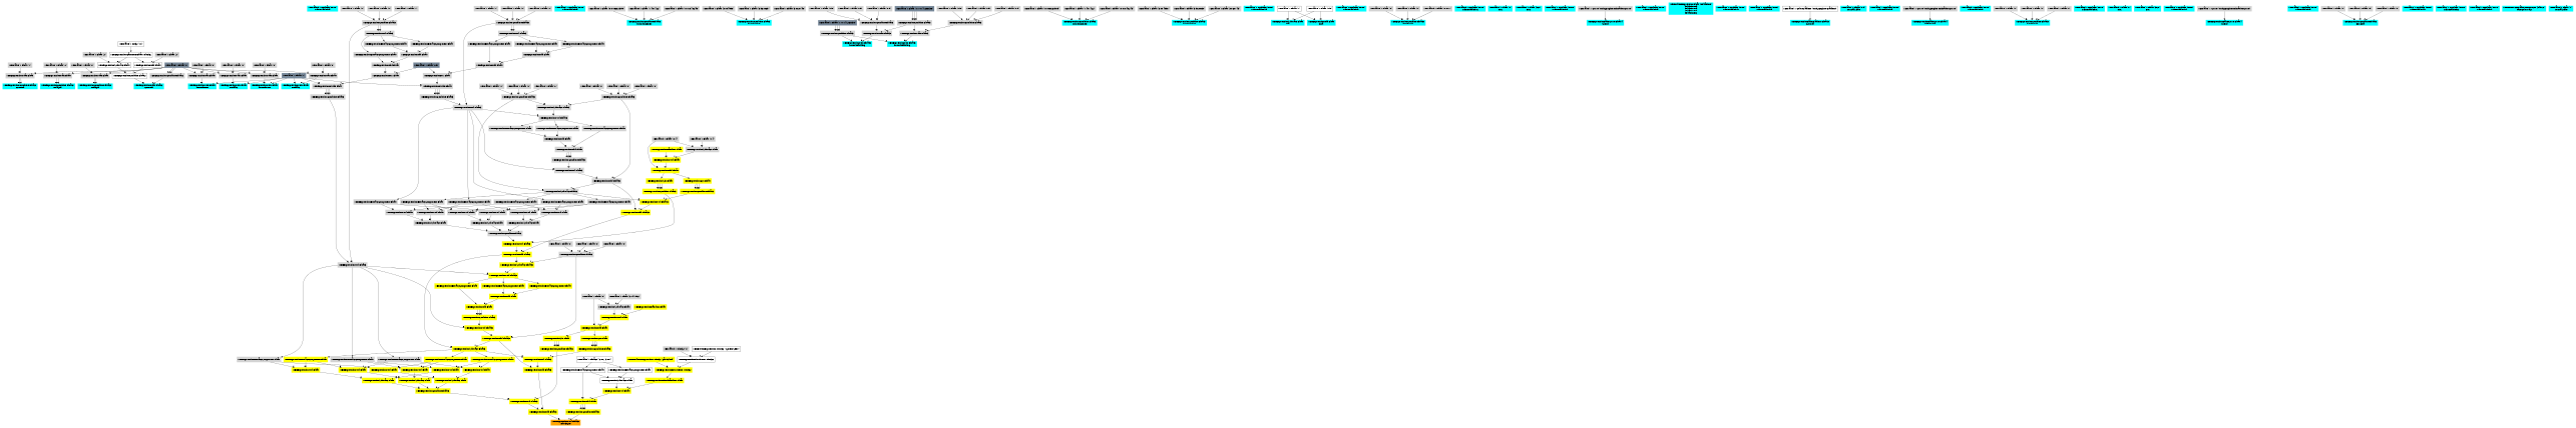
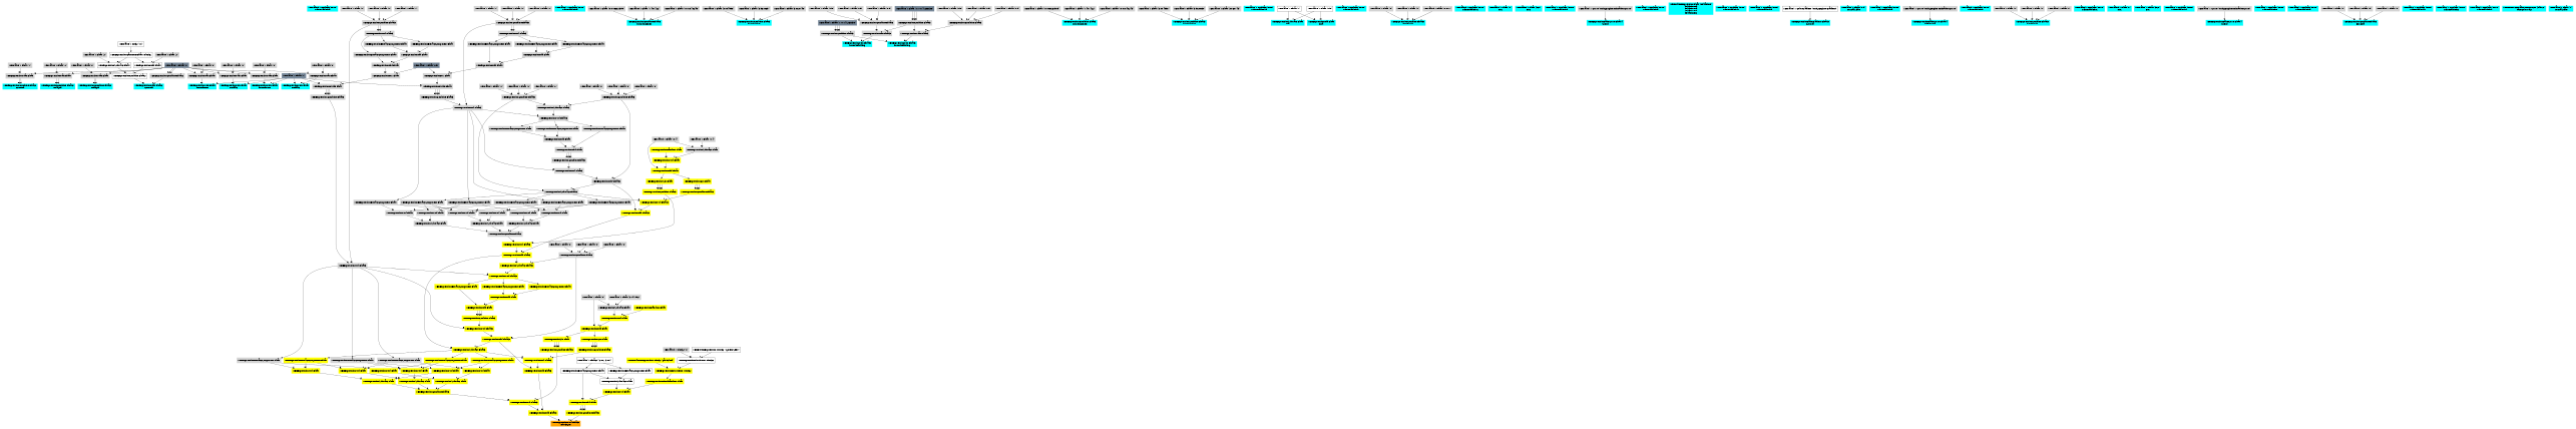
  digraph {
    node [color=lightgray shape=box style=filled]
    edge [headlabel=0]
    n1 [color=cyan label="VFXValue`1 Boolean (True)\n_vfx_enabled_a"]
    n2 [color=cyan label="VFXExpressionCombine Float2\nCount_a"]
    n3 [label="VFXExpressionMax Float"]
    n4 [label="VFXValue`1 Float (1)"]
    n5 [color=lightslategray label="VFXValue`1 Float (0)"]
    n6 [label="VFXExpressionMax Float"]
    n7 [label="VFXExpressionCombine Float2"]
    n8 [label="VFXExpressionMax Float"]
    n9 [label="VFXExpressionMax Float"]
    n10 [label="VFXExpressionMax Float"]
    n11 [label="VFXExpressionMax Float"]
    n12 [label="VFXExpressionMax Float"]
    n13 [color=cyan label="VFXExpressionCombine Float2\nDelay_a"]
    n14 [color=cyan label="VFXExpressionMax Float2\nCount_a"]
    n15 [color=cyan label="VFXExpressionCombine Float2\nDelay_a"]
    n16 [color=cyan label="VFXExpressionMin Float\nsmoothness"]
    n17 [color=cyan label="VFXExpressionMin Float\nmetallic"]
    n18 [color=cyan label="VFXExpressionMin Float\nsmoothness"]
    n19 [color=cyan label="VFXExpressionMin Float\nmetallic"]
    n20 [label="VFXValue`1 Float (0)"]
    n21 [color=cyan label="VFXValue`1 Boolean (True)\n_vfx_enabled_a"]
    n22 [label="VFXExpressionCombine Float2" color="" style=""]
    n23 [label="VFXExpressionSubtract Float" color="" style=""]
    n24 [label="VFXExpressionCastIntToFloat Velocity" color="" style=""]
    n25 [label="VFXExpressionAdd Float" color="" style=""]
    n26 [label="VFXValue`1 Int32 (10)" color="" style=""]
    n27 [label="VFXValue`1 Float (2)"]
    n28 [label="VFXValue`1 Float (2)"]
    n29 [label="VFXValue`1 Float (0)"]
    n30 [color=cyan label="VFXExpressionCombine Float3\nbounds_center"]
    n31 [label="VFXValue`1 Float (-0.008661509)"]
    n32 [label="VFXValue`1 Float (1.401422)"]
    n33 [label="VFXValue`1 Float (-0.01848245)"]
    n34 [color=cyan label="VFXExpressionCombine Float3\nbounds_size"]
    n35 [label="VFXValue`1 Float (3.004998)"]
    n36 [label="VFXValue`1 Float (3.960069)"]
    n37 [label="VFXValue`1 Float (3.060745)"]
    n38 [color=cyan label="VFXExpressionMin Float3\nboundsPadding"]
    n39 [label="VFXExpressionMax Float3"]
    n40 [label="VFXExpressionCombine Float3"]
    n41 [label="VFXValue`1 Float (0.5)"]
    n42 [label="VFXValue`1 Float (0.5)"]
    n43 [label="VFXValue`1 Float (0.5)"]
    n44 [label="VFXExpressionCombine Float3"]
    n45 [label="VFXExpressionMax Float3"]
    n46 [color=cyan label="VFXExpressionMin Float3\nboundsPadding"]
    n47 [color=lightslategray label="VFXValue`1 Float (-1.701412E+38)"]
    n48 [label="VFXExpressionCombine Float3"]
    n49 [color=lightslategray label="VFXValue`1 Float (1.701412E+38)"]
    n50 [color=cyan label="VFXExpressionCombine Float3\nbounds_center"]
    n51 [label="VFXValue`1 Float (-0.008661509)"]
    n52 [label="VFXValue`1 Float (1.401422)"]
    n53 [label="VFXValue`1 Float (-0.01848245)"]
    n54 [color=cyan label="VFXExpressionCombine Float3\nbounds_size"]
    n55 [label="VFXValue`1 Float (3.004998)"]
    n56 [label="VFXValue`1 Float (3.960069)"]
    n57 [label="VFXValue`1 Float (3.060745)"]
    n58 [label="VFXExpressionCombine Float3"]
    n59 [label="VFXValue`1 Float (0.5)"]
    n60 [label="VFXValue`1 Float (0.5)"]
    n61 [label="VFXValue`1 Float (0.5)"]
    n62 [color=cyan label="VFXValue`1 Boolean (True)\n_vfx_enabled_a"]
    n63 [color=cyan label="VFXExpressionSubtract Float\nA_a"]
    n64 [label="VFXValue`1 Float (1)" color="" style=""]
    n65 [color=cyan label="VFXExpressionAdd Float\nB_a"]
    n66 [label="VFXValue`1 Float (0.5)" color="" style=""]
    n67 [color=cyan label="VFXValue`1 Boolean (True)\n_vfx_enabled_b"]
    n68 [color=cyan label="VFXExpressionCombine Float3\nPosition_b"]
    n69 [label="VFXValue`1 Float (0)"]
    n70 [label="VFXValue`1 Float (0)"]
    n71 [label="VFXValue`1 Float (-0.001)"]
    n72 [color=cyan label="VFXValue`1 Boolean (True)\n_vfx_enabled_c"]
    n73 [color=cyan label="VFXValue`1 Float (0)\nA_c"]
    n74 [color=cyan label="VFXValue`1 Float (360)\nB_c"]
    n75 [color=cyan label="VFXValue`1 Boolean (True)\n_vfx_enabled_d"]
    n76 [color=cyan label="VFXExpressionBakeCurve Float4\nSize_d"]
    n77 [label="VFXValue`1 Curve (UnityEngine.AnimationCurve)"]
    n78 [color=cyan label="VFXValue`1 Boolean (True)\n_vfx_enabled_a"]
    n79 [color=cyan label="VFXBuiltInExpression Float (DeltaTime)\ndeltaTime_a\ndeltaTime_a\ndeltaTime_b\ndeltaTime_c"]
    n80 [color=cyan label="VFXValue`1 Boolean (True)\n_vfx_enabled_b"]
    n81 [color=cyan label="VFXValue`1 Boolean (True)\n_vfx_enabled_a"]
    n82 [color=cyan label="VFXExpressionBakeGradient Float3\nColor_a"]
    n83 [label="VFXValue`1 ColorGradient (UnityEngine.Gradient)" color="" style=""]
    n84 [label="VFXValue`1 Float (0)"]
    n85 [color=lightslategray label="VFXValue`1 Float (1)"]
    n86 [label="VFXExpressionDivide Float"]
    n87 [label="VFXExpressionDivide Float"]
    n88 [label="VFXExpressionCombine Float3"]
    n89 [label="VFXExpressionCombine Float3"]
    n90 [label="VFXValue`1 Float (0)"]
    n91 [color=cyan label="VFXValue`1 Float (0.9)\nnormalScale"]
    n92 [color=cyan label="VFXValue`1 Boolean (True)\n_vfx_enabled_a"]
    n93 [color=cyan label="VFXExpressionBakeCurve Float4\nLifetime_a"]
    n94 [label="VFXValue`1 Curve (UnityEngine.AnimationCurve)"]
    n95 [color=cyan label="VFXValue`1 Boolean (True)\n_vfx_enabled_b"]
    n96 [color=cyan label="VFXExpressionCombine Float3\nPosition_b"]
    n97 [label="VFXValue`1 Float (0)"]
    n98 [label="VFXValue`1 Float (0)"]
    n99 [label="VFXValue`1 Float (0)"]
    n100 [color=cyan label="VFXValue`1 Boolean (True)\n_vfx_enabled_c"]
    n101 [color=cyan label="VFXValue`1 Float (0)\nA_c"]
    n102 [color=cyan label="VFXValue`1 Float (360)\nB_c"]
    n103 [color=cyan label="VFXValue`1 Boolean (True)\n_vfx_enabled_d"]
    n104 [color=cyan label="VFXExpressionBakeCurve Float4\nSize_d"]
    n105 [label="VFXValue`1 Curve (UnityEngine.AnimationCurve)"]
+   n106 [color=cyan label="VFXValue`1 Boolean (True)\n_vfx_enabled_e"]
    n107 [color=orange label="VFXExpressionMul Float3\nVelocity_e"]
    n108 [color=yellow label="VFXExpressionAdd Float3"]
    n109 [color=yellow label="VFXExpressionAdd Float3"]
    n110 [color=yellow label="VFXExpressionAdd Float3"]
    n111 [color=yellow label="VFXExpressionSubtract Float3"]
    n112 [color=yellow label="VFXExpressionMul Float3"]
    n113 [color=yellow label="VFXExpressionExtractComponent Float"]
    n114 [color=yellow label="VFXExpressionExtractComponent Float"]
    n115 [color=yellow label="VFXExpressionExtractComponent Float"]
    n116 [label="VFXExpressionCombine Float3"]
    n117 [color=yellow label="VFXExpressionSubtract Float3"]
    n118 [color=yellow label="VFXExpressionMul Float3"]
    n119 [label="VFXValue`1 Float (0)"]
    n120 [label="VFXValue`1 Float (0)"]
    n121 [label="VFXValue`1 Float (0)"]
    n122 [color=yellow label="VFXExpressionMul Float3"]
    n123 [label="VFXExpressionMul Float3"]
    n124 [label="VFXExpressionExtractComponent Float"]
    n125 [label="VFXExpressionExtractComponent Float"]
    n126 [label="VFXExpressionExtractComponent Float"]
    n127 [color=yellow label="VFXExpressionExtractComponent Float"]
    n128 [color=yellow label="VFXExpressionExtractComponent Float"]
    n129 [color=yellow label="VFXExpressionExtractComponent Float"]
    n130 [color=yellow label="VFXExpressionMul Float"]
    n131 [color=yellow label="VFXExpressionMul Float"]
    n132 [color=yellow label="VFXExpressionMul Float"]
    n133 [color=yellow label="VFXExpressionMul Float"]
    n134 [color=yellow label="VFXExpressionMul Float"]
    n135 [color=yellow label="VFXExpressionMul Float"]
    n136 [label="VFXExpressionCombine Float3"]
    n137 [label="VFXExpressionMul Float3"]
    n138 [label="VFXExpressionExtractComponent Float"]
    n139 [label="VFXExpressionExtractComponent Float"]
    n140 [label="VFXExpressionExtractComponent Float"]
    n141 [label="VFXValue`1 Float (0)"]
    n142 [label="VFXValue`1 Float (0)"]
    n143 [label="VFXValue`1 Float (1)"]
    n144 [label="VFXExpressionPow Float"]
    n145 [label="VFXExpressionAdd Float"]
    n146 [label="VFXExpressionAdd Float"]
    n147 [color=lightslategray label="VFXValue`1 Float (0.5)"]
    n148 [label="VFXExpressionPow Float"]
    n149 [color=yellow label="VFXExpressionCombine Float3"]
    n150 [color=yellow label="VFXExpressionAdd Float"]
    n151 [color=yellow label="VFXExpressionAdd Float"]
    n152 [color=yellow label="VFXExpressionAdd Float3"]
    n153 [color=yellow label="VFXExpressionAdd Float3"]
    n154 [label="VFXExpressionAdd Float3"]
    n155 [label="VFXExpressionSubtract Float3"]
    n156 [color=yellow label="VFXExpressionMul Float3"]
    n157 [label="VFXExpressionExtractComponent Float"]
    n158 [label="VFXExpressionExtractComponent Float"]
    n159 [label="VFXExpressionExtractComponent Float"]
    n160 [label="VFXExpressionCombine Float3"]
    n161 [label="VFXExpressionSubtract Float3"]
    n162 [label="VFXExpressionMul Float3"]
    n163 [label="VFXValue`1 Float (0)"]
    n164 [label="VFXValue`1 Float (0)"]
    n165 [label="VFXValue`1 Float (0)"]
    n166 [label="VFXExpressionMul Float3"]
    n167 [label="VFXExpressionMul Float3"]
    n168 [label="VFXExpressionExtractComponent Float"]
    n169 [label="VFXExpressionExtractComponent Float"]
    n170 [label="VFXExpressionExtractComponent Float"]
    n171 [label="VFXExpressionExtractComponent Float"]
    n172 [label="VFXExpressionExtractComponent Float"]
    n173 [label="VFXExpressionExtractComponent Float"]
    n174 [label="VFXExpressionMul Float"]
    n175 [label="VFXExpressionMul Float"]
    n176 [label="VFXExpressionMul Float"]
    n177 [label="VFXExpressionMul Float"]
    n178 [label="VFXExpressionMul Float"]
    n179 [label="VFXExpressionMul Float"]
    n180 [label="VFXExpressionCombine Float3"]
    n181 [label="VFXExpressionMul Float3"]
    n182 [label="VFXExpressionExtractComponent Float"]
    n183 [label="VFXExpressionExtractComponent Float"]
    n184 [label="VFXExpressionExtractComponent Float"]
    n185 [label="VFXValue`1 Float (1)"]
    n186 [label="VFXValue`1 Float (0)"]
    n187 [label="VFXValue`1 Float (0)"]
    n188 [label="VFXExpressionAdd Float"]
    n189 [label="VFXExpressionAdd Float"]
    n190 [label="VFXExpressionCombine Float3"]
    n191 [label="VFXExpressionAdd Float"]
    n192 [label="VFXExpressionAdd Float"]
    n193 [label="VFXExpressionCombine Float3"]
    n194 [label="VFXValue`1 Float (0)"]
    n195 [label="VFXValue`1 Float (0)"]
    n196 [label="VFXValue`1 Float (-1)"]
    n197 [color=yellow label="VFXExpressionCombine Float3"]
    n198 [color=yellow label="VFXExpressionCos Float"]
    n199 [color=yellow label="VFXExpressionAdd Float"]
    n200 [color=yellow label="VFXExpressionSin Float"]
    n201 [color=yellow label="VFXExpressionCombine Float3"]
    n202 [label="VFXValue`1 Float (-0.4)"]
    n203 [label="VFXExpressionSubtract Float"]
    n204 [color=yellow label="VFXExpressionMul Float"]
    n205 [color=yellow label="VFXExpressionRandom Float"]
    n206 [label="VFXValue`1 Float (0.4)"]
    n207 [color=yellow label="VFXExpressionMul Float3"]
    n208 [label="VFXExpressionCombine Float3"]
    n209 [label="VFXExpressionSubtract Float"]
    n210 [label="VFXExpressionSubtract Float"]
    n211 [label="VFXExpressionSubtract Float"]
    n212 [color=yellow label="VFXExpressionCombine Float3"]
    n213 [color=yellow label="VFXExpressionCos Float"]
    n214 [color=yellow label="VFXExpressionAdd Float"]
    n215 [color=yellow label="VFXExpressionSin Float"]
    n216 [color=yellow label="VFXExpressionCombine Float3"]
    n217 [label="VFXValue`1 Float (0)"]
    n218 [label="VFXExpressionSubtract Float"]
    n219 [color=yellow label="VFXExpressionMul Float"]
    n220 [color=yellow label="VFXExpressionRandom Float"]
    n221 [label="VFXValue`1 Float (3.141592)"]
    n222 [color=yellow label="VFXExpressionMul Float3"]
    n223 [color=yellow label="VFXExpressionCombine Float3"]
    n224 [color=yellow label="VFXExpressionSubtract Float"]
    n225 [color=yellow label="VFXExpressionSubtract Float"]
    n226 [color=yellow label="VFXExpressionSubtract Float"]
    n227 [color=yellow label="VFXExpressionCombine Float3"]
    n228 [color=yellow label="VFXExpressionAdd Float"]
    n229 [label="VFXExpressionExtractComponent Float" color="" style=""]
    n230 [label="VFXExpressionSubtract Float" color="" style=""]
    n231 [color=yellow label="VFXExpressionMul Float"]
    n232 [label="VFXValue`1 Float2 ((2.00, 3.00))" color="" style=""]
    n233 [label="VFXExpressionExtractComponent Float" color="" style=""]
    n234 [color=yellow label="VFXExpressionFixedRandom Float"]
    n235 [color=yellow label="VFXExpressionBitwiseXor Uint32"]
    n236 [color=yellow label="VFXAttributeExpression Uint32 (particleId)"]
    n237 [label="VFXExpressionBitwiseXor Uint32" color="" style=""]
    n238 [label="VFXValue`1 Uint32 (0)"]
    n239 [label="VFXBuiltInExpression Uint32 (SystemSeed)" color="" style=""]
    n240 [color=cyan label="VFXValue`1 Boolean (True)\n_vfx_enabled_a"]
    n241 [color=cyan label="VFXExpressionCombine Float3\nForce_a"]
    n242 [label="VFXValue`1 Float (0)"]
    n243 [label="VFXValue`1 Float (-9)"]
    n244 [label="VFXValue`1 Float (0)"]
    n245 [color=cyan label="VFXValue`1 Boolean (True)\n_vfx_enabled_b"]
    n246 [color=cyan label="VFXValue`1 Boolean (True)\n_vfx_enabled_c"]
    n247 [color=cyan label="VFXValue`1 Boolean (True)\n_vfx_enabled_d"]
    n248 [label="VFXValue`1 Float (0)"]
    n249 [label="VFXValue`1 Float (0)"]
    n250 [color=cyan label="VFXTexture2DValue Texture2D (34512)\nbaseColorMap"]
    n251 [color=cyan label="VFXValue`1 Float (1)\nnormalScale"]
    n3 -> n2
    n3 -> n2 [headlabel=1]
    n4 -> n3
    n5 -> n3 [headlabel=1]
    n5 -> n6 [headlabel=1]
    n5 -> n7
    n5 -> n7 [headlabel=1]
    n5 -> n8 [headlabel=1]
    n5 -> n9 [headlabel=1]
    n5 -> n10 [headlabel=1]
    n5 -> n11 [headlabel=1]
    n5 -> n12 [headlabel=1]
    n6 -> n13
    n6 -> n13 [headlabel=1]
    n7 -> n14 [headlabel=1]
    n8 -> n15
    n8 -> n15 [headlabel=1]
    n9 -> n16
    n10 -> n17
    n11 -> n18
    n12 -> n19
    n20 -> n6
    n22 -> n14
    n23 -> n22
    n24 -> n23
    n24 -> n25
    n25 -> n22 [headlabel=1]
    n26 -> n24 [headlabel=""]
    n27 -> n23 [headlabel=1]
    n28 -> n25 [headlabel=1]
    n29 -> n8
    n31 -> n30
    n32 -> n30 [headlabel=1]
    n33 -> n30 [headlabel=2]
    n35 -> n34
    n36 -> n34 [headlabel=1]
    n37 -> n34 [headlabel=2]
    n39 -> n38
    n40 -> n39
    n41 -> n40
    n42 -> n40 [headlabel=1]
    n43 -> n40 [headlabel=2]
    n44 -> n39 [headlabel=1]
    n44 -> n45 [headlabel=1]
    n45 -> n46
    n47 -> n44
    n47 -> n44 [headlabel=1]
    n47 -> n44 [headlabel=2]
    n48 -> n38 [headlabel=1]
    n48 -> n46 [headlabel=1]
    n49 -> n48
    n49 -> n48 [headlabel=1]
    n49 -> n48 [headlabel=2]
    n51 -> n50
    n52 -> n50 [headlabel=1]
    n53 -> n50 [headlabel=2]
    n55 -> n54
    n56 -> n54 [headlabel=1]
    n57 -> n54 [headlabel=2]
    n58 -> n45
    n59 -> n58
    n60 -> n58 [headlabel=1]
    n61 -> n58 [headlabel=2]
    n64 -> n63
    n64 -> n65
    n66 -> n63 [headlabel=1]
    n66 -> n65 [headlabel=1]
    n69 -> n68
    n70 -> n68 [headlabel=1]
    n71 -> n68 [headlabel=2]
    n77 -> n76 [headlabel=""]
    n83 -> n82 [headlabel=""]
    n84 -> n9
    n85 -> n16 [headlabel=1]
    n85 -> n17 [headlabel=1]
    n85 -> n18 [headlabel=1]
    n85 -> n19 [headlabel=1]
    n85 -> n86
    n85 -> n87
    n86 -> n88
    n86 -> n88 [headlabel=1]
    n86 -> n88 [headlabel=2]
    n87 -> n89
    n87 -> n89 [headlabel=1]
    n87 -> n89 [headlabel=2]
    n88 -> n123 [headlabel=1]
    n89 -> n167 [headlabel=1]
    n90 -> n10
    n94 -> n93 [headlabel=""]
    n97 -> n96
    n98 -> n96 [headlabel=1]
    n99 -> n96 [headlabel=2]
    n105 -> n104 [headlabel=""]
    n108 -> n107
    n109 -> n108
    n110 -> n109
    n110 -> n111 [headlabel=1]
    n111 -> n112
    n111 -> n113 [headlabel=""]
    n111 -> n114 [headlabel=""]
    n111 -> n115 [headlabel=""]
    n112 -> n109 [headlabel=1]
    n113 -> n130
    n113 -> n134
    n114 -> n132
    n114 -> n135
    n115 -> n131
    n115 -> n133
    n116 -> n110
    n116 -> n117 [headlabel=1]
    n117 -> n118 [headlabel=1]
    n118 -> n127 [headlabel=""]
    n118 -> n128 [headlabel=""]
    n118 -> n129 [headlabel=""]
    n119 -> n116
    n120 -> n116 [headlabel=1]
    n121 -> n116 [headlabel=2]
    n122 -> n110 [headlabel=1]
    n123 -> n118
    n123 -> n122
    n123 -> n124 [headlabel=""]
    n123 -> n125 [headlabel=""]
    n123 -> n126 [headlabel=""]
    n124 -> n130 [headlabel=1]
    n124 -> n131 [headlabel=1]
    n125 -> n132 [headlabel=1]
    n125 -> n133 [headlabel=1]
    n126 -> n134 [headlabel=1]
    n126 -> n135 [headlabel=1]
    n127 -> n151
    n128 -> n151 [headlabel=1]
    n129 -> n150 [headlabel=1]
    n130 -> n224
    n131 -> n226 [headlabel=1]
    n132 -> n224 [headlabel=1]
    n133 -> n225
    n134 -> n225 [headlabel=1]
    n135 -> n226
    n136 -> n123
    n136 -> n137
    n136 -> n137 [headlabel=1]
    n137 -> n138 [headlabel=""]
    n137 -> n139 [headlabel=""]
    n137 -> n140 [headlabel=""]
    n138 -> n146
    n139 -> n146 [headlabel=1]
    n140 -> n145 [headlabel=1]
    n141 -> n136
    n142 -> n136 [headlabel=1]
    n143 -> n136 [headlabel=2]
    n144 -> n86 [headlabel=1]
    n145 -> n144
    n146 -> n145
    n147 -> n144 [headlabel=1]
    n147 -> n148 [headlabel=1]
    n148 -> n87 [headlabel=1]
    n149 -> n122 [headlabel=1]
    n150 -> n149
    n150 -> n149 [headlabel=1]
    n150 -> n149 [headlabel=2]
    n151 -> n150
    n152 -> n111
    n152 -> n117
    n153 -> n152
    n154 -> n153
    n154 -> n155 [headlabel=1]
    n155 -> n156
    n155 -> n157 [headlabel=""]
    n155 -> n158 [headlabel=""]
    n155 -> n159 [headlabel=""]
    n156 -> n153 [headlabel=1]
    n157 -> n174
    n157 -> n178
    n158 -> n176
    n158 -> n179
    n159 -> n175
    n159 -> n177
    n160 -> n154
    n160 -> n161 [headlabel=1]
    n161 -> n162 [headlabel=1]
    n162 -> n171 [headlabel=""]
    n162 -> n172 [headlabel=""]
    n162 -> n173 [headlabel=""]
    n163 -> n160
    n164 -> n160 [headlabel=1]
    n165 -> n160 [headlabel=2]
    n166 -> n154 [headlabel=1]
    n167 -> n162
    n167 -> n166
    n167 -> n168 [headlabel=""]
    n167 -> n169 [headlabel=""]
    n167 -> n170 [headlabel=""]
    n168 -> n174 [headlabel=1]
    n168 -> n175 [headlabel=1]
    n169 -> n176 [headlabel=1]
    n169 -> n177 [headlabel=1]
    n170 -> n178 [headlabel=1]
    n170 -> n179 [headlabel=1]
    n171 -> n192
    n172 -> n192 [headlabel=1]
    n173 -> n191 [headlabel=1]
    n174 -> n209
    n175 -> n211 [headlabel=1]
    n176 -> n209 [headlabel=1]
    n177 -> n210
    n178 -> n210 [headlabel=1]
    n179 -> n211
    n180 -> n167
    n180 -> n181
    n180 -> n181 [headlabel=1]
    n181 -> n182 [headlabel=""]
    n181 -> n183 [headlabel=""]
    n181 -> n184 [headlabel=""]
    n182 -> n189
    n183 -> n189 [headlabel=1]
    n184 -> n188 [headlabel=1]
    n185 -> n180
    n186 -> n180 [headlabel=1]
    n187 -> n180 [headlabel=2]
    n188 -> n148
    n189 -> n188
    n190 -> n166 [headlabel=1]
    n191 -> n190
    n191 -> n190 [headlabel=1]
    n191 -> n190 [headlabel=2]
    n192 -> n191
    n193 -> n155
    n193 -> n161
    n194 -> n193
    n195 -> n193 [headlabel=1]
    n196 -> n193 [headlabel=2]
    n197 -> n156 [headlabel=1]
    n198 -> n197
    n198 -> n197 [headlabel=1]
    n198 -> n197 [headlabel=2]
    n199 -> n198 [headlabel=""]
    n199 -> n200 [headlabel=""]
    n200 -> n201
    n200 -> n201 [headlabel=1]
    n200 -> n201 [headlabel=2]
    n201 -> n207 [headlabel=1]
    n202 -> n199
    n202 -> n203 [headlabel=1]
    n203 -> n204 [headlabel=1]
    n204 -> n199 [headlabel=1]
    n205 -> n204
    n206 -> n203
    n207 -> n152 [headlabel=1]
    n208 -> n207
    n209 -> n208
    n210 -> n208 [headlabel=2]
    n211 -> n208 [headlabel=1]
    n212 -> n112 [headlabel=1]
    n213 -> n212
    n213 -> n212 [headlabel=1]
    n213 -> n212 [headlabel=2]
    n214 -> n213 [headlabel=""]
    n214 -> n215 [headlabel=""]
    n215 -> n216
    n215 -> n216 [headlabel=1]
    n215 -> n216 [headlabel=2]
    n216 -> n222 [headlabel=1]
    n217 -> n214
    n217 -> n218 [headlabel=1]
    n218 -> n219 [headlabel=1]
    n219 -> n214 [headlabel=1]
    n220 -> n219
    n221 -> n218
    n222 -> n108 [headlabel=1]
    n223 -> n222
    n224 -> n223
    n225 -> n223 [headlabel=2]
    n226 -> n223 [headlabel=1]
    n227 -> n107 [headlabel=1]
    n228 -> n227
    n228 -> n227 [headlabel=1]
    n228 -> n227 [headlabel=2]
    n229 -> n228
    n229 -> n230 [headlabel=1]
    n230 -> n231 [headlabel=1]
    n231 -> n228 [headlabel=1]
    n232 -> n229 [headlabel=""]
    n232 -> n233 [headlabel=""]
    n233 -> n230
    n234 -> n231
    n235 -> n234 [headlabel=""]
    n236 -> n235
    n237 -> n235 [headlabel=1]
    n238 -> n237
    n239 -> n237 [headlabel=1]
    n242 -> n241
    n243 -> n241 [headlabel=1]
    n244 -> n241 [headlabel=2]
    n248 -> n11
    n249 -> n12
  }
